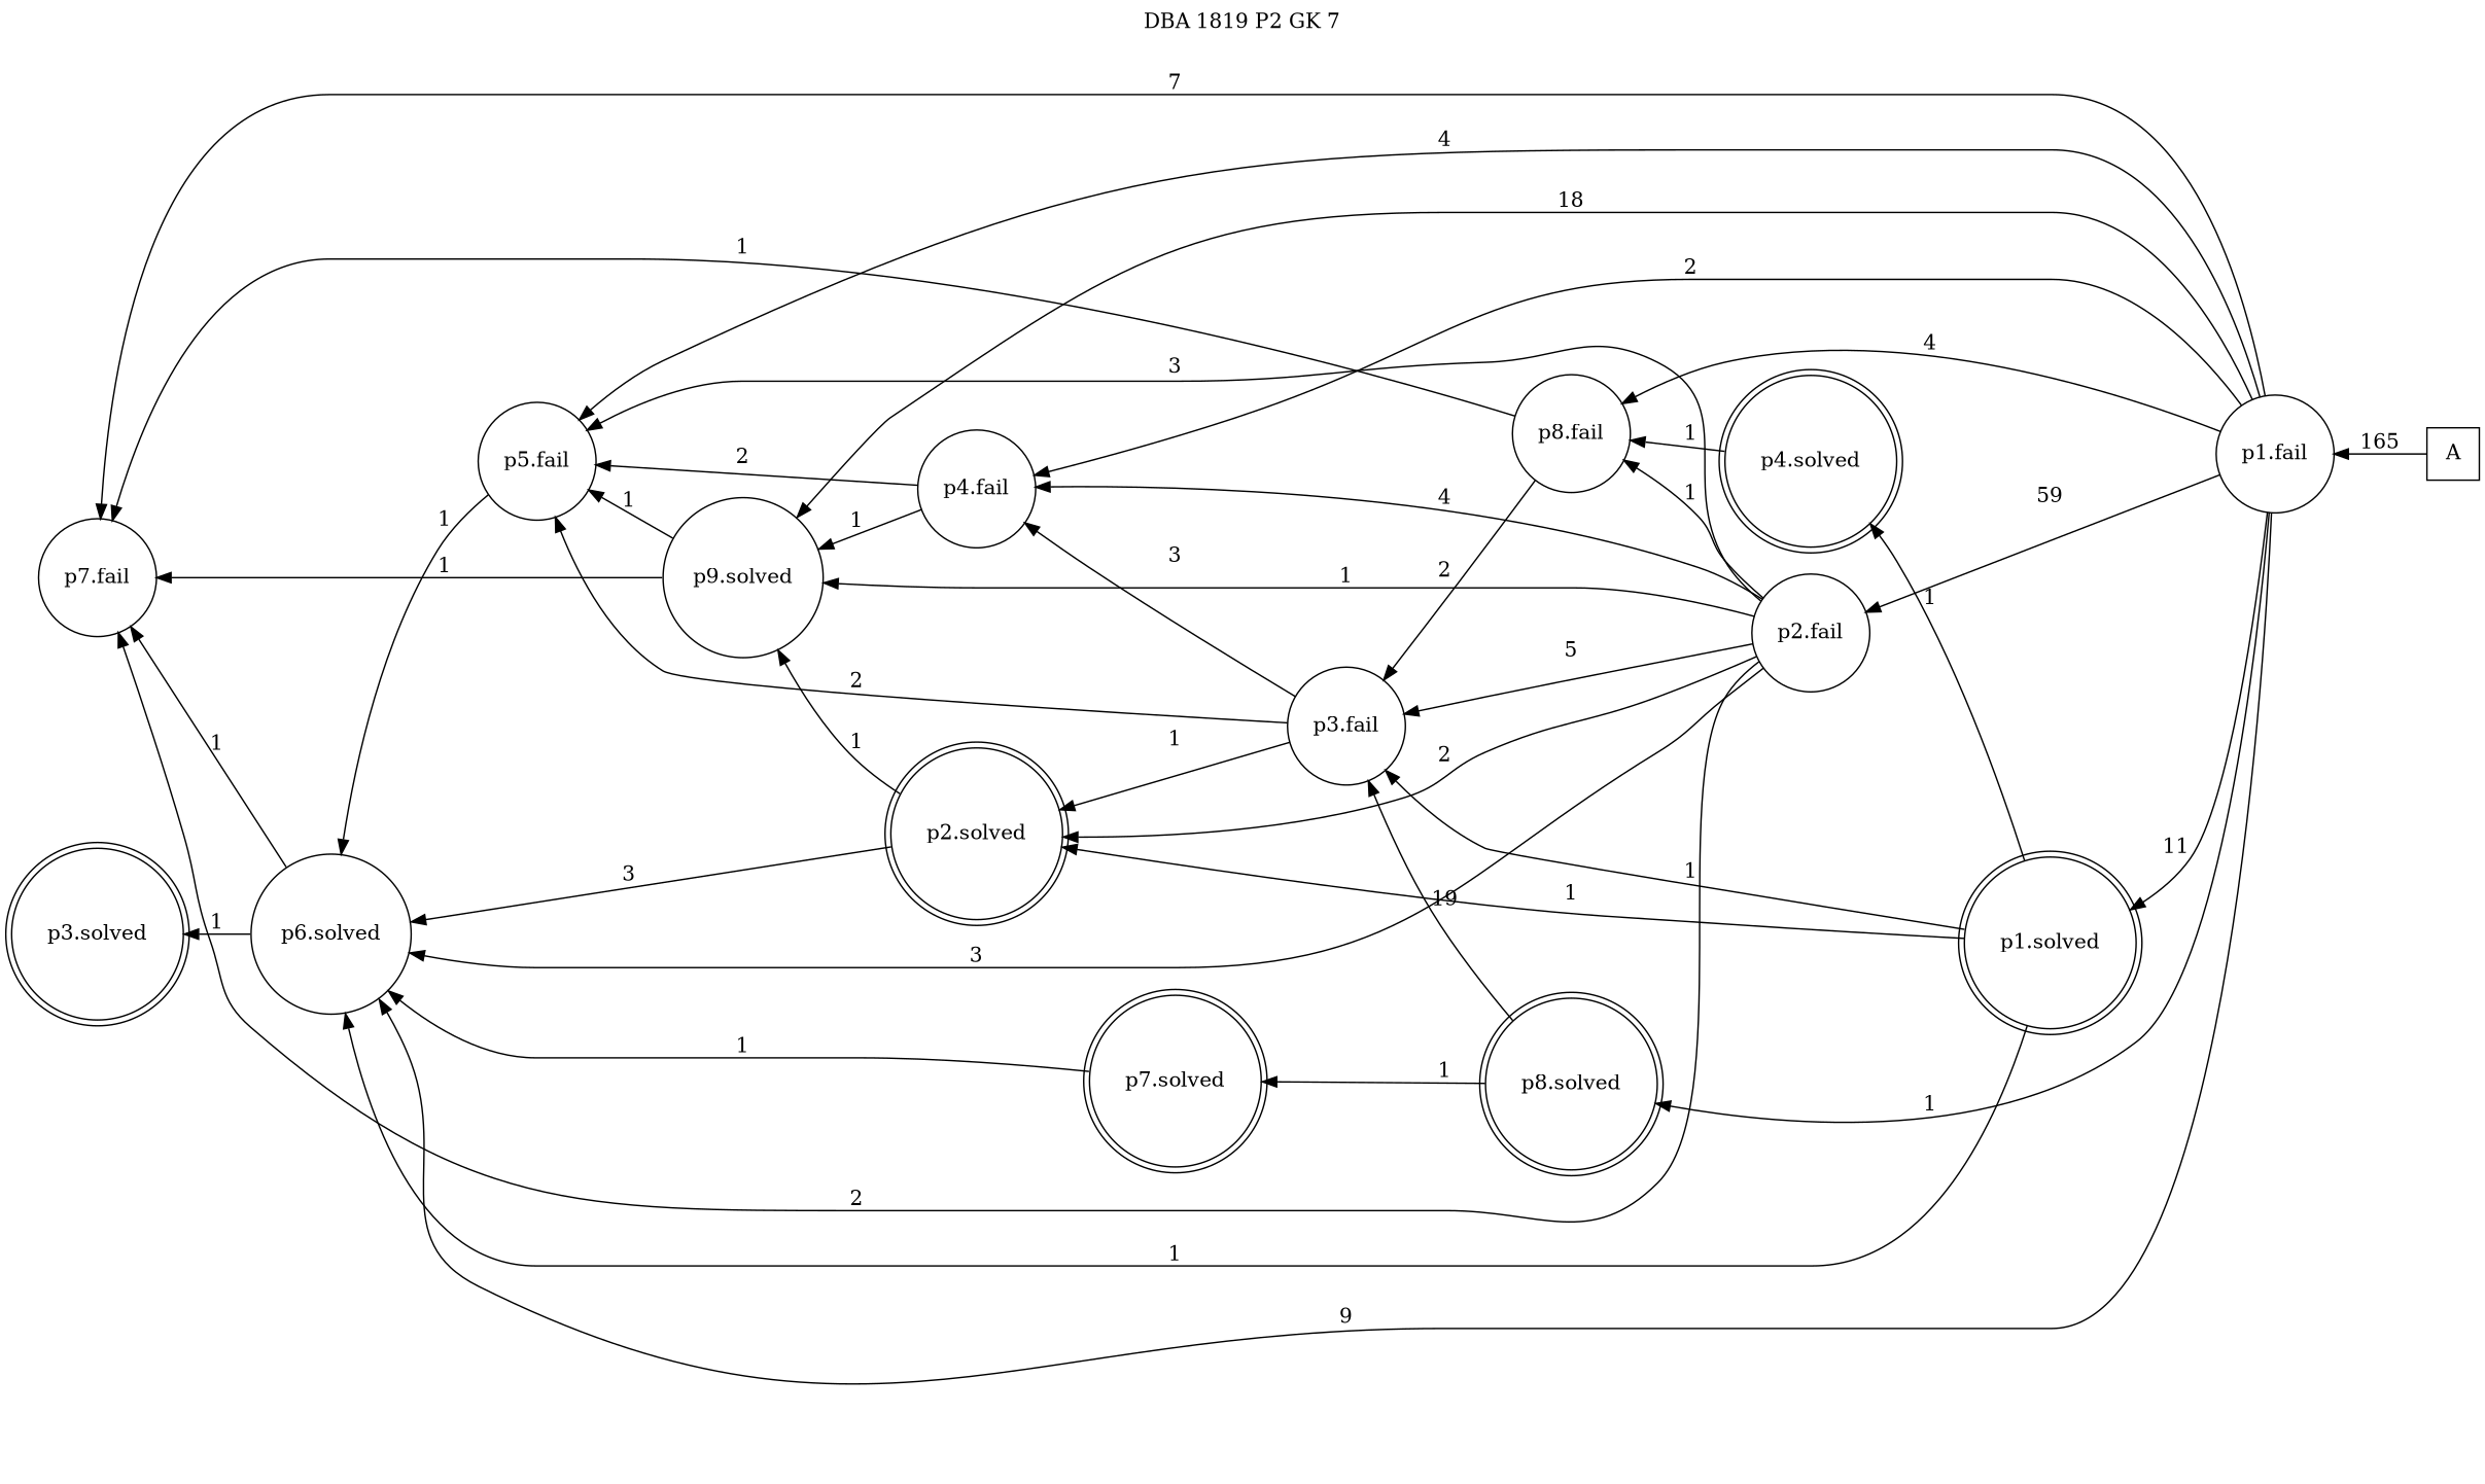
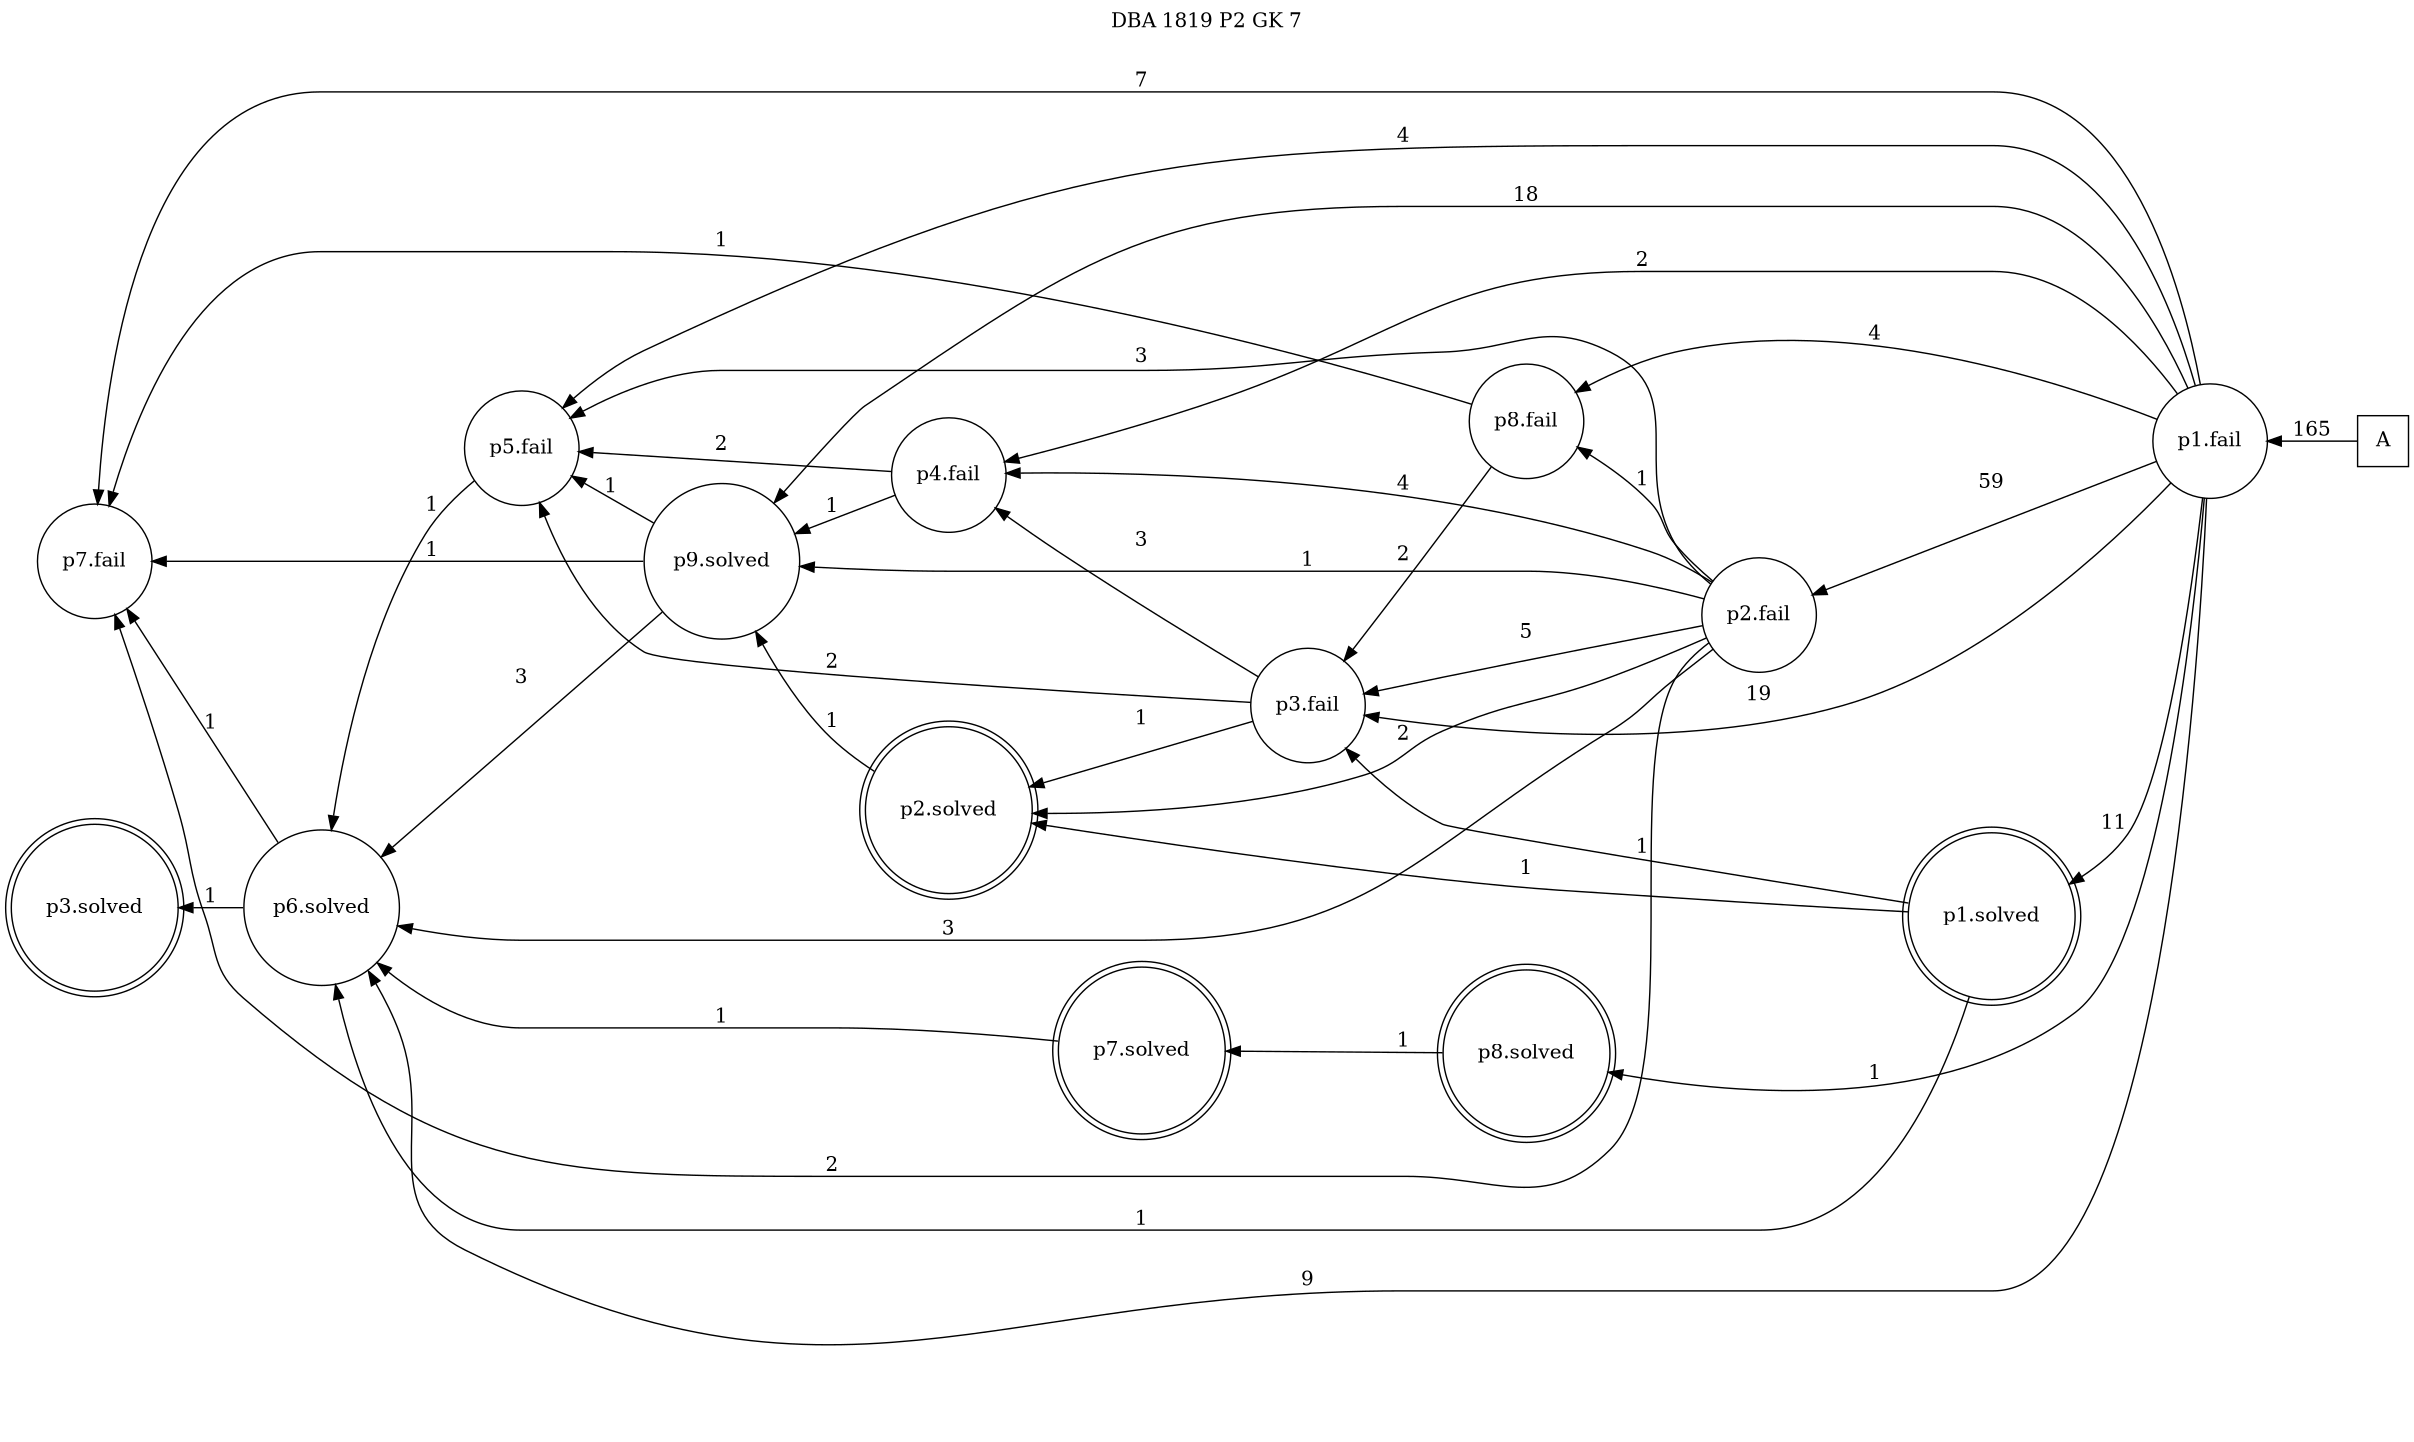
  digraph {
    label=" DBA 1819 P2 GK 7 "
    labelloc=tl
    rankdir=RL
    node [shape=circle]
    n1 [label=A shape=square]
    n2 [label="p1.fail"]
    n3 [label="p2.fail"]
    n4 [label="p9.solved"]
    n5 [label="p3.fail"]
    n6 [label="p4.fail"]
    n7 [label="p8.fail"]
    n8 [label="p7.fail"]
    n9 [label="p5.fail"]
    n10 [label="p6.solved"]
    n11 [label="p1.solved" shape=doublecircle]
    n12 [label="p8.solved" shape=doublecircle]
    n13 [label="p2.solved" shape=doublecircle]
    n14 [label="p3.solved" shape=doublecircle]
-   n15 [label="p4.solved" shape=doublecircle]
    n16 [label="p7.solved" shape=doublecircle]
    n1 -> n2 [label=165]
    n2 -> n3 [label=59]
    n2 -> n4 [label=18]
-   n12 -> n5 [label=19]
+   n2 -> n5 [label=19]
    n2 -> n6 [label=2]
    n2 -> n7 [label=4]
    n2 -> n8 [label=7]
    n2 -> n9 [label=4]
    n2 -> n10 [label=9]
    n2 -> n11 [label=11]
    n2 -> n12 [label=1]
    n3 -> n4 [label=1]
    n3 -> n5 [label=5]
    n3 -> n6 [label=4]
    n3 -> n7 [label=1]
    n3 -> n8 [label=2]
    n3 -> n9 [label=3]
    n3 -> n10 [label=3]
    n3 -> n13 [label=2]
    n4 -> n8 [label=1]
    n4 -> n9 [label=1]
-   n13 -> n10 [label=3]
+   n4 -> n10 [label=3]
    n5 -> n6 [label=3]
    n5 -> n9 [label=2]
    n5 -> n13 [label=1]
    n6 -> n4 [label=1]
    n6 -> n9 [label=2]
    n7 -> n5 [label=2]
    n7 -> n8 [label=1]
    n9 -> n10 [label=1]
    n10 -> n8 [label=1]
    n10 -> n14 [label=1]
    n11 -> n5 [label=1]
    n11 -> n10 [label=1]
    n11 -> n13 [label=1]
-   n11 -> n15 [label=1]
    n12 -> n16 [label=1]
    n13 -> n4 [label=1]
-   n15 -> n7 [label=1]
    n16 -> n10 [label=1]
  }
